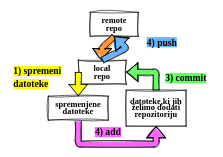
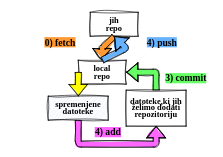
  <mxCell id="0" />
  <mxCell id="1" parent="0" />
- <mxCell id="2" value="&lt;p style=&quot;line-height: 90%;&quot;&gt;&lt;b style=&quot;font-size: 14px;&quot;&gt;&lt;font style=&quot;font-size: 14px;&quot; face=&quot;Comic Sans MS&quot;&gt;remote&lt;br&gt;repo&lt;/font&gt;&lt;/b&gt;&lt;/p&gt;" style="rounded=0;whiteSpace=wrap;html=1;sketch=1;curveFitting=1;jiggle=2;" parent="1" vertex="1"><mxGeometry x="150" y="20" width="80" height="40" as="geometry" /></mxCell>
+ <mxCell id="2" value="&lt;p style=&quot;line-height: 90%;&quot;&gt;&lt;b style=&quot;font-size: 14px;&quot;&gt;&lt;font style=&quot;font-size: 14px;&quot; face=&quot;Comic Sans MS&quot;&gt;jih&lt;br&gt;repo&lt;/font&gt;&lt;/b&gt;&lt;/p&gt;" style="rounded=0;whiteSpace=wrap;html=1;sketch=1;curveFitting=1;jiggle=2;" parent="1" vertex="1"><mxGeometry x="150" y="20" width="80" height="40" as="geometry" /></mxCell>
  <mxCell id="3" value="&lt;p style=&quot;line-height: 90%;&quot;&gt;&lt;b style=&quot;font-size: 14px;&quot;&gt;&lt;font style=&quot;font-size: 14px;&quot; face=&quot;Comic Sans MS&quot;&gt;local&lt;br&gt;repo&lt;/font&gt;&lt;/b&gt;&lt;/p&gt;" style="rounded=0;whiteSpace=wrap;html=1;sketch=1;curveFitting=1;jiggle=2;" parent="1" vertex="1"><mxGeometry x="130" y="100" width="80" height="40" as="geometry" /></mxCell>
  <mxCell id="4" value="&lt;p style=&quot;line-height: 90%;&quot;&gt;&lt;b&gt;&lt;font style=&quot;font-size: 14px;&quot; face=&quot;Comic Sans MS&quot;&gt;datoteke,ki jih želimo dodati repozitoriju&lt;/font&gt;&lt;/b&gt;&lt;/p&gt;" style="rounded=0;whiteSpace=wrap;html=1;sketch=1;curveFitting=1;jiggle=2;" parent="1" vertex="1"><mxGeometry x="210" y="150" width="100" height="60" as="geometry" /></mxCell>
  <mxCell id="5" value="" style="shape=flexArrow;endArrow=classic;html=1;rounded=1;exitX=0.5;exitY=1;exitDx=0;exitDy=0;entryX=0.5;entryY=0;entryDx=0;entryDy=0;sketch=1;curveFitting=1;jiggle=2;fillColor=#FF9933;fillStyle=solid;" parent="1" source="2" target="3" edge="1"><mxGeometry width="50" height="50" relative="1" as="geometry"><mxPoint x="50" y="80" as="sourcePoint" /><mxPoint x="100" y="30" as="targetPoint" /><Array as="points"><mxPoint x="170" y="80" /></Array></mxGeometry></mxCell>
  <mxCell id="6" value="" style="shape=flexArrow;endArrow=classic;html=1;rounded=1;sketch=1;exitX=0.5;exitY=0;exitDx=0;exitDy=0;entryX=0.5;entryY=1;entryDx=0;entryDy=0;fillColor=#66B2FF;fillStyle=solid;" parent="1" source="3" target="2" edge="1"><mxGeometry width="50" height="50" relative="1" as="geometry"><mxPoint x="160" y="200" as="sourcePoint" /><mxPoint x="210" y="150" as="targetPoint" /><Array as="points"><mxPoint x="210" y="80" /></Array></mxGeometry></mxCell>
  <mxCell id="7" value="" style="shape=flexArrow;endArrow=classic;html=1;rounded=1;sketch=1;exitX=0;exitY=0.5;exitDx=0;exitDy=0;entryX=0.5;entryY=0;entryDx=0;entryDy=0;fillColor=#FFFF00;fillStyle=solid;" parent="1" source="3" target="15" edge="1"><mxGeometry width="50" height="50" relative="1" as="geometry"><mxPoint x="160" y="200" as="sourcePoint" /><mxPoint x="130" y="170" as="targetPoint" /><Array as="points"><mxPoint x="130" y="120" /></Array></mxGeometry></mxCell>
  <mxCell id="8" value="" style="shape=flexArrow;endArrow=classic;html=1;rounded=1;sketch=1;exitX=0.5;exitY=1;exitDx=0;exitDy=0;fillColor=#FF66FF;fillStyle=solid;entryX=0.5;entryY=1;entryDx=0;entryDy=0;" parent="1" source="15" target="4" edge="1"><mxGeometry width="50" height="50" relative="1" as="geometry"><mxPoint x="130" y="210" as="sourcePoint" /><mxPoint x="280" y="250" as="targetPoint" /><Array as="points"><mxPoint x="130" y="240" /><mxPoint x="260" y="240" /></Array></mxGeometry></mxCell>
  <mxCell id="9" value="" style="shape=flexArrow;endArrow=classic;html=1;rounded=1;sketch=1;entryX=1;entryY=0.5;entryDx=0;entryDy=0;exitX=0.5;exitY=0;exitDx=0;exitDy=0;fillColor=#66FF66;fillStyle=solid;" parent="1" source="4" target="3" edge="1"><mxGeometry width="50" height="50" relative="1" as="geometry"><mxPoint x="160" y="200" as="sourcePoint" /><mxPoint x="210" y="150" as="targetPoint" /><Array as="points"><mxPoint x="260" y="120" /></Array></mxGeometry></mxCell>
- <mxCell id="11" value="&lt;p style=&quot;line-height: 170%;&quot;&gt;&lt;b&gt;&lt;font style=&quot;font-size: 16px; background-color: rgb(255, 255, 0);&quot; face=&quot;Comic Sans MS&quot;&gt;1) spremeni datoteke&lt;/font&gt;&lt;/b&gt;&lt;/p&gt;" style="text;html=1;strokeColor=none;fillColor=none;align=left;verticalAlign=middle;whiteSpace=wrap;rounded=0;" parent="1" vertex="1"><mxGeometry x="20" y="110" width="100" height="40" as="geometry" /></mxCell>
+ <mxCell id="10" value="&lt;b&gt;&lt;font style=&quot;background-color: rgb(255, 153, 51); font-size: 16px;&quot; face=&quot;Comic Sans MS&quot;&gt;0) fetch&lt;/font&gt;&lt;/b&gt;" style="text;html=1;strokeColor=none;fillColor=none;align=center;verticalAlign=middle;whiteSpace=wrap;rounded=0;" parent="1" vertex="1"><mxGeometry x="60" y="50" width="80" height="40" as="geometry" /></mxCell>
  <mxCell id="12" value="&lt;b&gt;&lt;font style=&quot;font-size: 16px; background-color: rgb(255, 102, 255);&quot; face=&quot;Comic Sans MS&quot;&gt;4) add&lt;/font&gt;&lt;/b&gt;" style="text;html=1;strokeColor=none;fillColor=none;align=center;verticalAlign=middle;whiteSpace=wrap;rounded=0;" parent="1" vertex="1"><mxGeometry x="140" y="200" width="80" height="40" as="geometry" /></mxCell>
  <mxCell id="13" value="&lt;b&gt;&lt;font style=&quot;font-size: 16px; background-color: rgb(102, 255, 102);&quot; face=&quot;Comic Sans MS&quot;&gt;3) commit&lt;/font&gt;&lt;/b&gt;" style="text;html=1;strokeColor=none;fillColor=none;align=center;verticalAlign=middle;whiteSpace=wrap;rounded=0;" parent="1" vertex="1"><mxGeometry x="270" y="110" width="80" height="40" as="geometry" /></mxCell>
  <mxCell id="14" value="&lt;b&gt;&lt;font style=&quot;font-size: 16px; background-color: rgb(102, 178, 255);&quot; face=&quot;Comic Sans MS&quot;&gt;4) push&lt;/font&gt;&lt;/b&gt;" style="text;html=1;strokeColor=none;fillColor=none;align=center;verticalAlign=middle;whiteSpace=wrap;rounded=0;" parent="1" vertex="1"><mxGeometry x="230" y="50" width="80" height="40" as="geometry" /></mxCell>
- <mxCell id="15" value="&lt;p style=&quot;line-height: 90%;&quot;&gt;&lt;b style=&quot;font-size: 14px;&quot;&gt;&lt;font style=&quot;font-size: 14px;&quot; face=&quot;Comic Sans MS&quot;&gt;spremenjene&lt;br&gt;datoteke&lt;/font&gt;&lt;/b&gt;&lt;/p&gt;" style="rounded=0;whiteSpace=wrap;html=1;sketch=1;curveFitting=1;jiggle=2;" parent="1" vertex="1"><mxGeometry x="80" y="160" width="100" height="40" as="geometry" /></mxCell>
+ <mxCell id="15" value="&lt;p style=&quot;line-height: 90%;&quot;&gt;&lt;b style=&quot;font-size: 14px;&quot;&gt;&lt;font style=&quot;font-size: 14px;&quot; face=&quot;Comic Sans MS&quot;&gt;spremenjene&lt;br&gt;datoteke&lt;/font&gt;&lt;/b&gt;&lt;/p&gt;" style="rounded=0;whiteSpace=wrap;html=1;sketch=1;curveFitting=1;jiggle=2;fillColor=#dae8fc;" parent="1" vertex="1"><mxGeometry x="80" y="160" width="100" height="40" as="geometry" /></mxCell>
